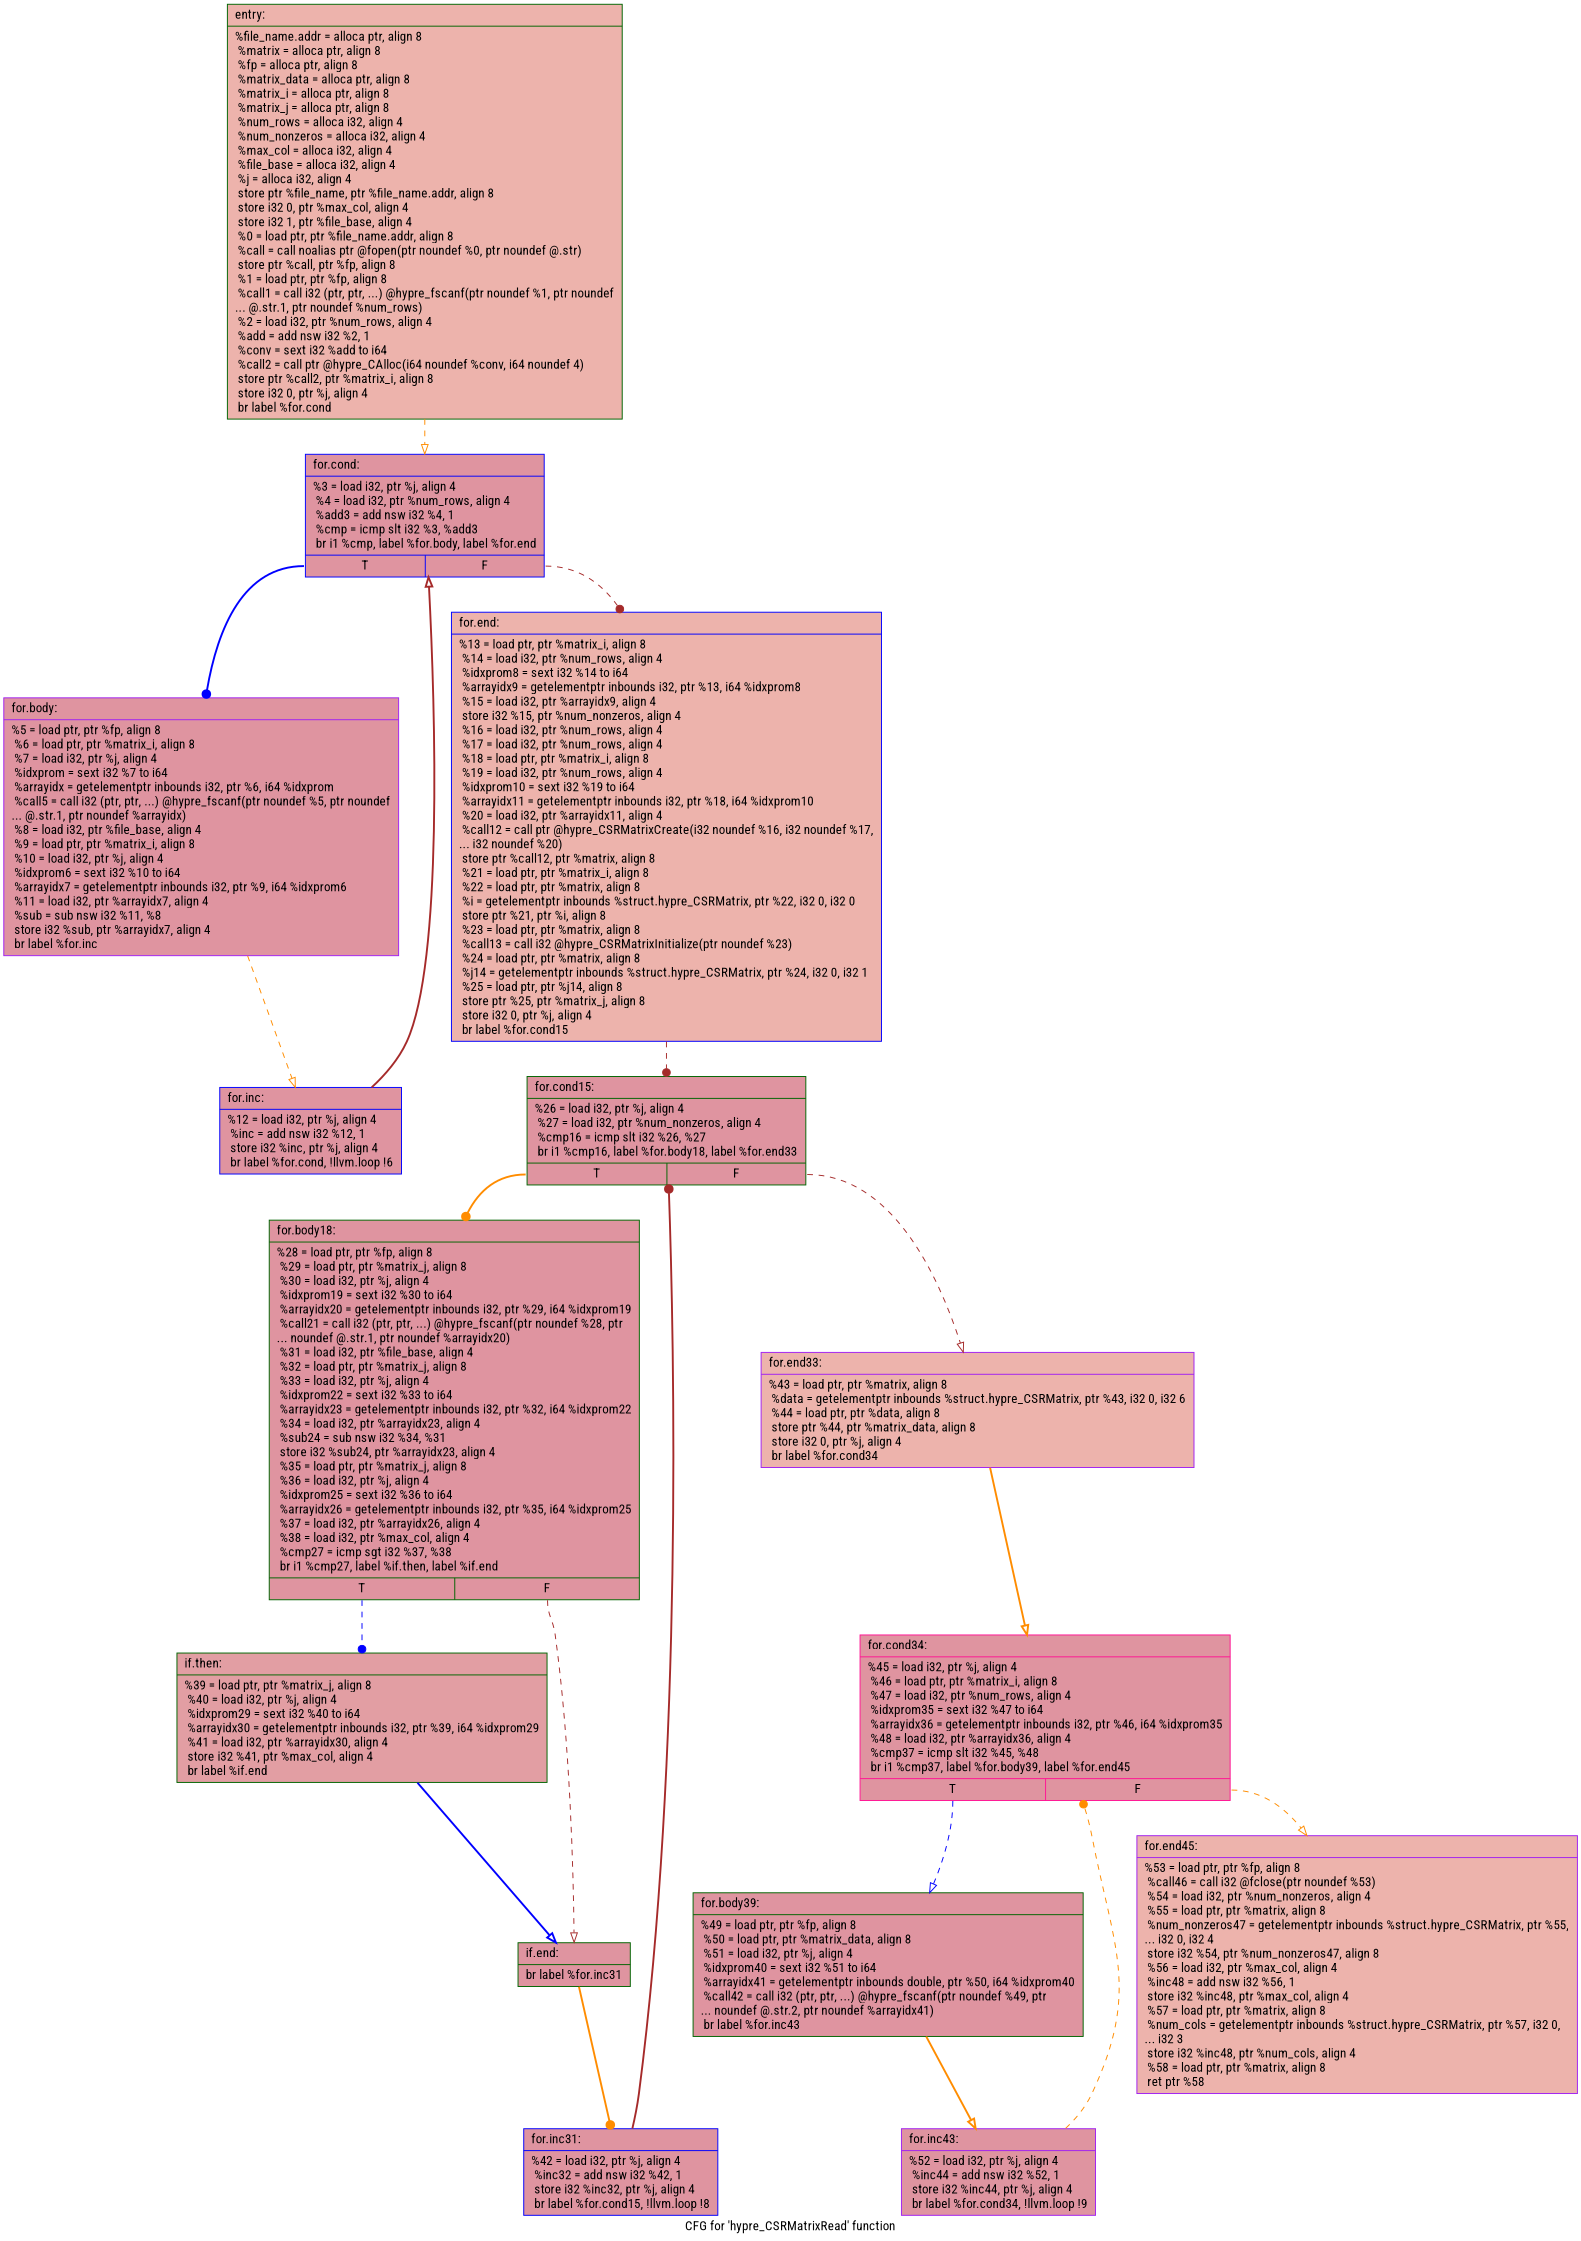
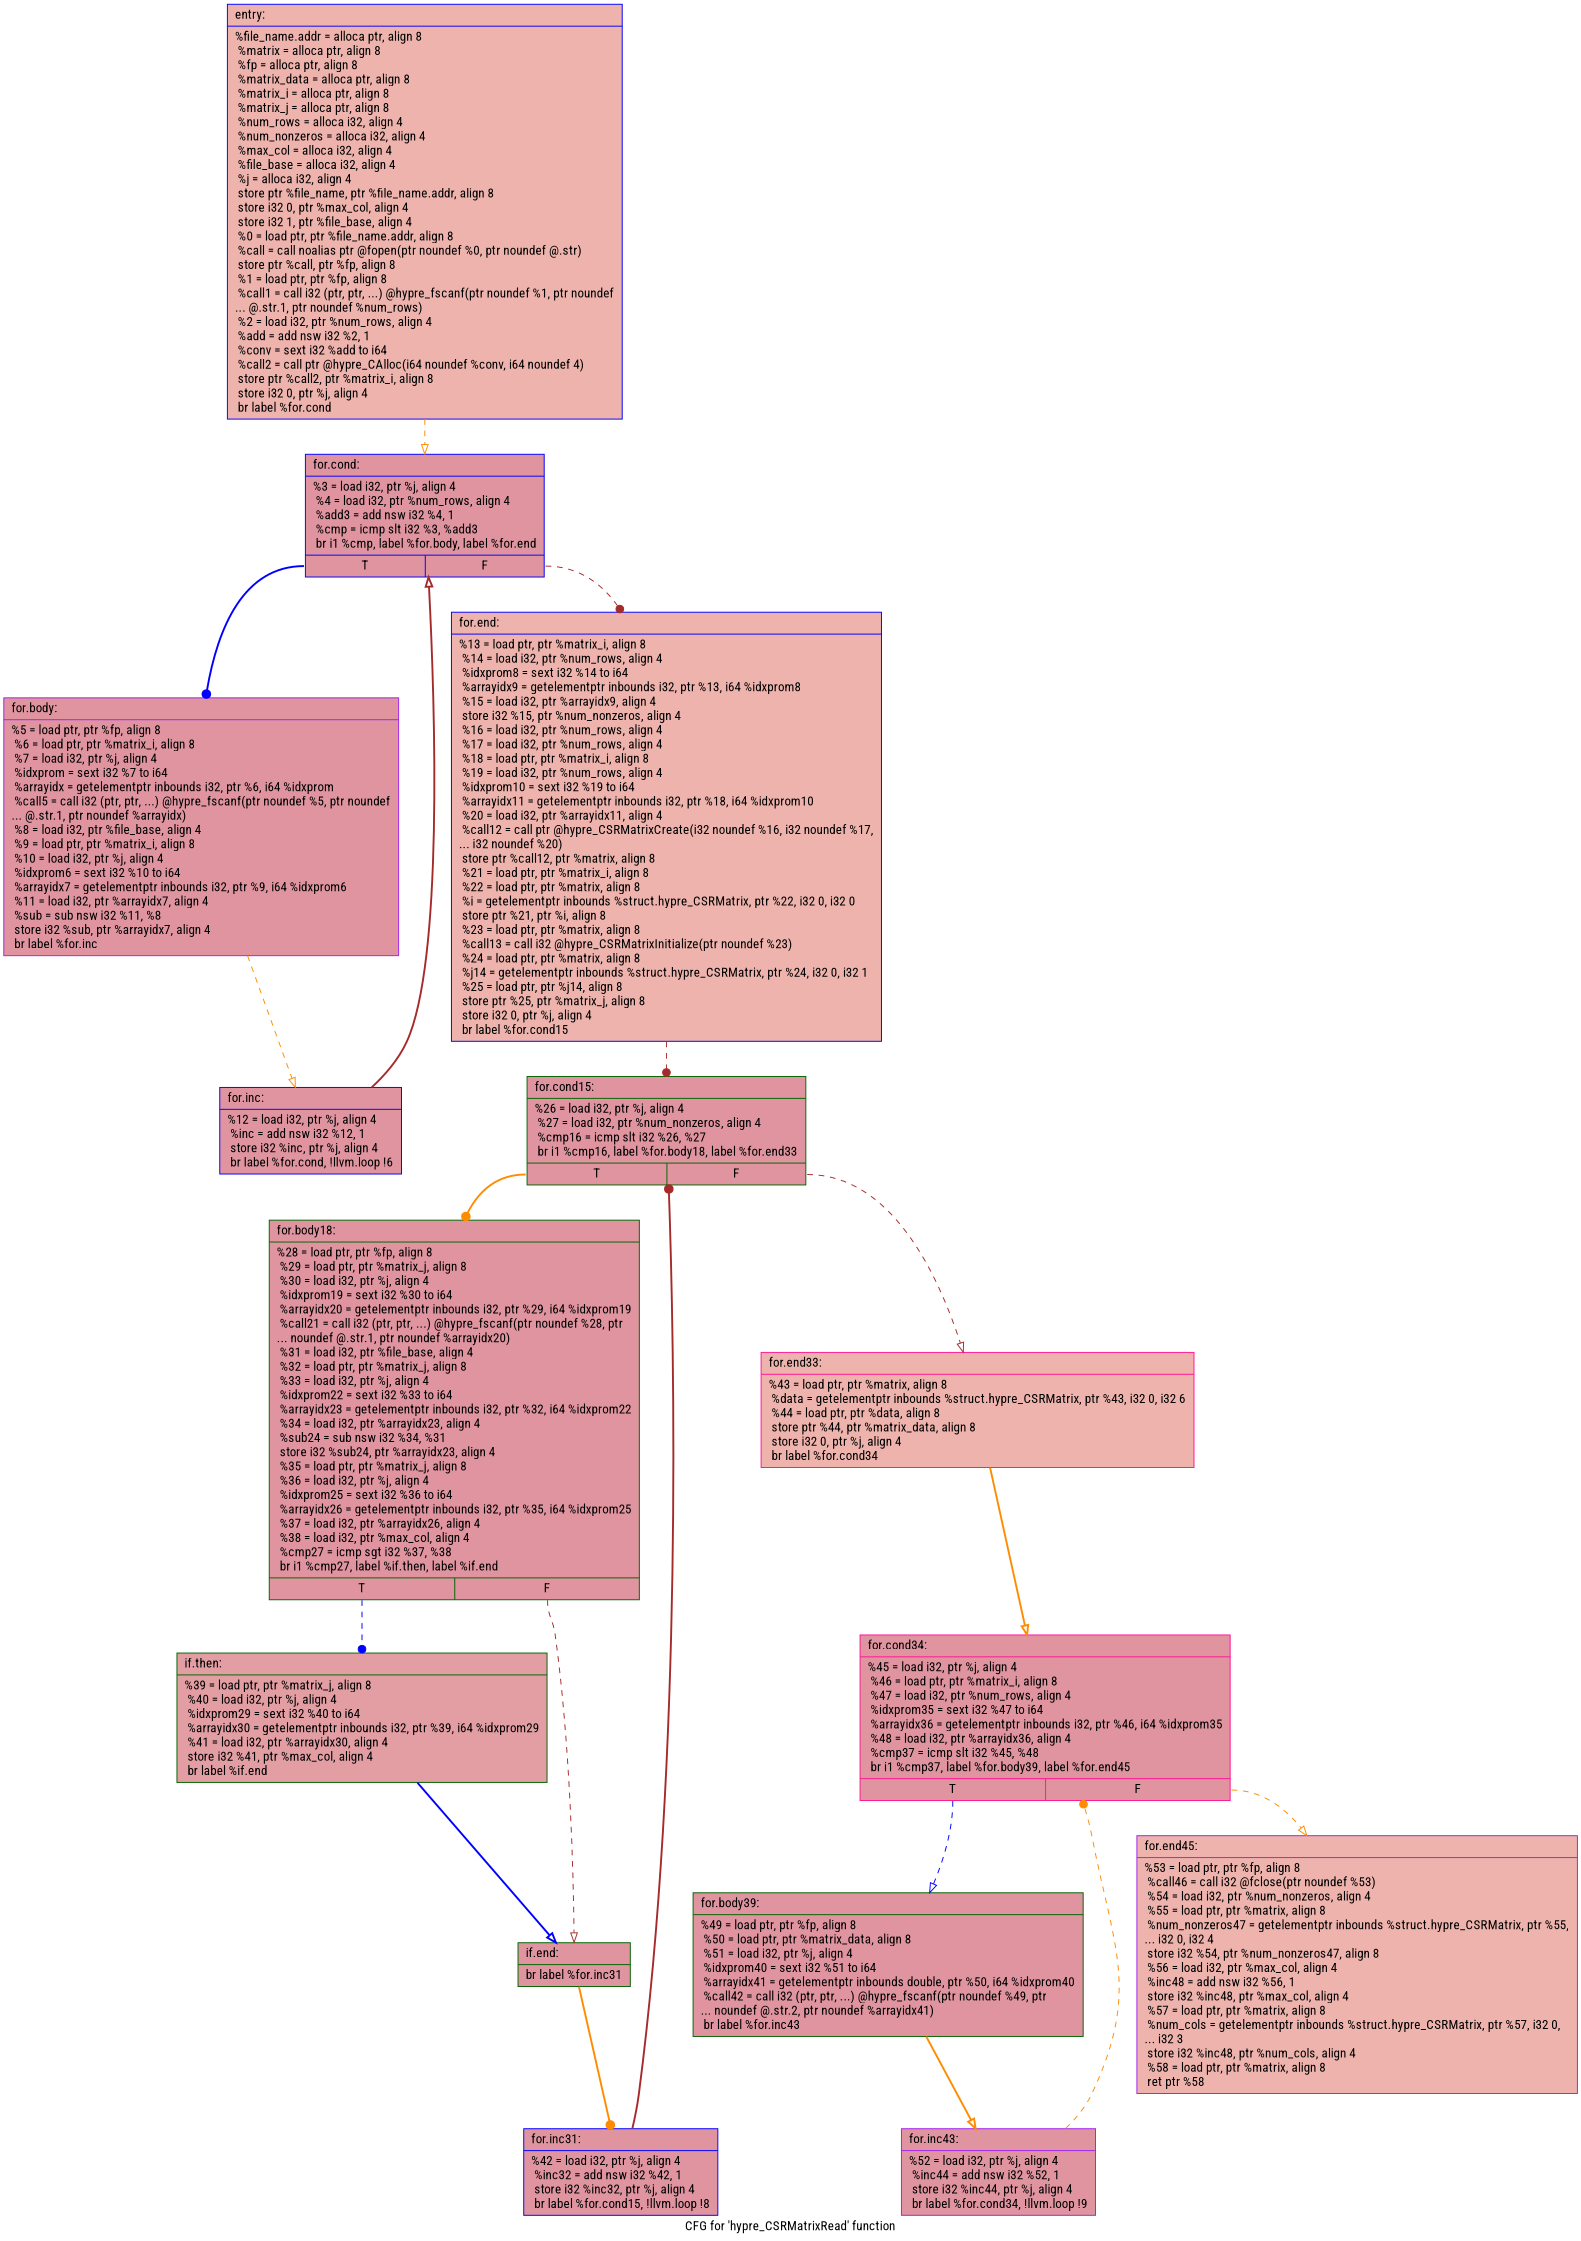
  digraph {
    fontname="Roboto Condensed"
    label="CFG for 'hypre_CSRMatrixRead' function"
    node [color=darkgreen fillcolor="#b70d2870" fontname="Roboto Condensed" shape=record style=filled]
    edge [arrowhead=onormal color=darkorange fontname="Roboto Condensed" style=dashed]
-   n1 [fillcolor="#d6524470" label="{entry:\l|  %file_name.addr = alloca ptr, align 8\l  %matrix = alloca ptr, align 8\l  %fp = alloca ptr, align 8\l  %matrix_data = alloca ptr, align 8\l  %matrix_i = alloca ptr, align 8\l  %matrix_j = alloca ptr, align 8\l  %num_rows = alloca i32, align 4\l  %num_nonzeros = alloca i32, align 4\l  %max_col = alloca i32, align 4\l  %file_base = alloca i32, align 4\l  %j = alloca i32, align 4\l  store ptr %file_name, ptr %file_name.addr, align 8\l  store i32 0, ptr %max_col, align 4\l  store i32 1, ptr %file_base, align 4\l  %0 = load ptr, ptr %file_name.addr, align 8\l  %call = call noalias ptr @fopen(ptr noundef %0, ptr noundef @.str)\l  store ptr %call, ptr %fp, align 8\l  %1 = load ptr, ptr %fp, align 8\l  %call1 = call i32 (ptr, ptr, ...) @hypre_fscanf(ptr noundef %1, ptr noundef\l... @.str.1, ptr noundef %num_rows)\l  %2 = load i32, ptr %num_rows, align 4\l  %add = add nsw i32 %2, 1\l  %conv = sext i32 %add to i64\l  %call2 = call ptr @hypre_CAlloc(i64 noundef %conv, i64 noundef 4)\l  store ptr %call2, ptr %matrix_i, align 8\l  store i32 0, ptr %j, align 4\l  br label %for.cond\l}"]
+   n1 [color=blue fillcolor="#d6524470" label="{entry:\l|  %file_name.addr = alloca ptr, align 8\l  %matrix = alloca ptr, align 8\l  %fp = alloca ptr, align 8\l  %matrix_data = alloca ptr, align 8\l  %matrix_i = alloca ptr, align 8\l  %matrix_j = alloca ptr, align 8\l  %num_rows = alloca i32, align 4\l  %num_nonzeros = alloca i32, align 4\l  %max_col = alloca i32, align 4\l  %file_base = alloca i32, align 4\l  %j = alloca i32, align 4\l  store ptr %file_name, ptr %file_name.addr, align 8\l  store i32 0, ptr %max_col, align 4\l  store i32 1, ptr %file_base, align 4\l  %0 = load ptr, ptr %file_name.addr, align 8\l  %call = call noalias ptr @fopen(ptr noundef %0, ptr noundef @.str)\l  store ptr %call, ptr %fp, align 8\l  %1 = load ptr, ptr %fp, align 8\l  %call1 = call i32 (ptr, ptr, ...) @hypre_fscanf(ptr noundef %1, ptr noundef\l... @.str.1, ptr noundef %num_rows)\l  %2 = load i32, ptr %num_rows, align 4\l  %add = add nsw i32 %2, 1\l  %conv = sext i32 %add to i64\l  %call2 = call ptr @hypre_CAlloc(i64 noundef %conv, i64 noundef 4)\l  store ptr %call2, ptr %matrix_i, align 8\l  store i32 0, ptr %j, align 4\l  br label %for.cond\l}"]
    n2 [color=blue label="{for.cond:\l|  %3 = load i32, ptr %j, align 4\l  %4 = load i32, ptr %num_rows, align 4\l  %add3 = add nsw i32 %4, 1\l  %cmp = icmp slt i32 %3, %add3\l  br i1 %cmp, label %for.body, label %for.end\l|{<s0>T|<s1>F}}"]
    n3 [color=purple label="{for.body:\l|  %5 = load ptr, ptr %fp, align 8\l  %6 = load ptr, ptr %matrix_i, align 8\l  %7 = load i32, ptr %j, align 4\l  %idxprom = sext i32 %7 to i64\l  %arrayidx = getelementptr inbounds i32, ptr %6, i64 %idxprom\l  %call5 = call i32 (ptr, ptr, ...) @hypre_fscanf(ptr noundef %5, ptr noundef\l... @.str.1, ptr noundef %arrayidx)\l  %8 = load i32, ptr %file_base, align 4\l  %9 = load ptr, ptr %matrix_i, align 8\l  %10 = load i32, ptr %j, align 4\l  %idxprom6 = sext i32 %10 to i64\l  %arrayidx7 = getelementptr inbounds i32, ptr %9, i64 %idxprom6\l  %11 = load i32, ptr %arrayidx7, align 4\l  %sub = sub nsw i32 %11, %8\l  store i32 %sub, ptr %arrayidx7, align 4\l  br label %for.inc\l}"]
    n4 [color=blue fillcolor="#d6524470" label="{for.end:\l|  %13 = load ptr, ptr %matrix_i, align 8\l  %14 = load i32, ptr %num_rows, align 4\l  %idxprom8 = sext i32 %14 to i64\l  %arrayidx9 = getelementptr inbounds i32, ptr %13, i64 %idxprom8\l  %15 = load i32, ptr %arrayidx9, align 4\l  store i32 %15, ptr %num_nonzeros, align 4\l  %16 = load i32, ptr %num_rows, align 4\l  %17 = load i32, ptr %num_rows, align 4\l  %18 = load ptr, ptr %matrix_i, align 8\l  %19 = load i32, ptr %num_rows, align 4\l  %idxprom10 = sext i32 %19 to i64\l  %arrayidx11 = getelementptr inbounds i32, ptr %18, i64 %idxprom10\l  %20 = load i32, ptr %arrayidx11, align 4\l  %call12 = call ptr @hypre_CSRMatrixCreate(i32 noundef %16, i32 noundef %17,\l... i32 noundef %20)\l  store ptr %call12, ptr %matrix, align 8\l  %21 = load ptr, ptr %matrix_i, align 8\l  %22 = load ptr, ptr %matrix, align 8\l  %i = getelementptr inbounds %struct.hypre_CSRMatrix, ptr %22, i32 0, i32 0\l  store ptr %21, ptr %i, align 8\l  %23 = load ptr, ptr %matrix, align 8\l  %call13 = call i32 @hypre_CSRMatrixInitialize(ptr noundef %23)\l  %24 = load ptr, ptr %matrix, align 8\l  %j14 = getelementptr inbounds %struct.hypre_CSRMatrix, ptr %24, i32 0, i32 1\l  %25 = load ptr, ptr %j14, align 8\l  store ptr %25, ptr %matrix_j, align 8\l  store i32 0, ptr %j, align 4\l  br label %for.cond15\l}"]
    n5 [color=blue label="{for.inc:\l|  %12 = load i32, ptr %j, align 4\l  %inc = add nsw i32 %12, 1\l  store i32 %inc, ptr %j, align 4\l  br label %for.cond, !llvm.loop !6\l}"]
    n6 [label="{for.cond15:\l|  %26 = load i32, ptr %j, align 4\l  %27 = load i32, ptr %num_nonzeros, align 4\l  %cmp16 = icmp slt i32 %26, %27\l  br i1 %cmp16, label %for.body18, label %for.end33\l|{<s0>T|<s1>F}}"]
    n7 [label="{for.body18:\l|  %28 = load ptr, ptr %fp, align 8\l  %29 = load ptr, ptr %matrix_j, align 8\l  %30 = load i32, ptr %j, align 4\l  %idxprom19 = sext i32 %30 to i64\l  %arrayidx20 = getelementptr inbounds i32, ptr %29, i64 %idxprom19\l  %call21 = call i32 (ptr, ptr, ...) @hypre_fscanf(ptr noundef %28, ptr\l... noundef @.str.1, ptr noundef %arrayidx20)\l  %31 = load i32, ptr %file_base, align 4\l  %32 = load ptr, ptr %matrix_j, align 8\l  %33 = load i32, ptr %j, align 4\l  %idxprom22 = sext i32 %33 to i64\l  %arrayidx23 = getelementptr inbounds i32, ptr %32, i64 %idxprom22\l  %34 = load i32, ptr %arrayidx23, align 4\l  %sub24 = sub nsw i32 %34, %31\l  store i32 %sub24, ptr %arrayidx23, align 4\l  %35 = load ptr, ptr %matrix_j, align 8\l  %36 = load i32, ptr %j, align 4\l  %idxprom25 = sext i32 %36 to i64\l  %arrayidx26 = getelementptr inbounds i32, ptr %35, i64 %idxprom25\l  %37 = load i32, ptr %arrayidx26, align 4\l  %38 = load i32, ptr %max_col, align 4\l  %cmp27 = icmp sgt i32 %37, %38\l  br i1 %cmp27, label %if.then, label %if.end\l|{<s0>T|<s1>F}}"]
-   n8 [color=purple fillcolor="#d6524470" label="{for.end33:\l|  %43 = load ptr, ptr %matrix, align 8\l  %data = getelementptr inbounds %struct.hypre_CSRMatrix, ptr %43, i32 0, i32 6\l  %44 = load ptr, ptr %data, align 8\l  store ptr %44, ptr %matrix_data, align 8\l  store i32 0, ptr %j, align 4\l  br label %for.cond34\l}"]
+   n8 [color=deeppink fillcolor="#d6524470" label="{for.end33:\l|  %43 = load ptr, ptr %matrix, align 8\l  %data = getelementptr inbounds %struct.hypre_CSRMatrix, ptr %43, i32 0, i32 6\l  %44 = load ptr, ptr %data, align 8\l  store ptr %44, ptr %matrix_data, align 8\l  store i32 0, ptr %j, align 4\l  br label %for.cond34\l}"]
    n9 [fillcolor="#be242e70" label="{if.then:\l|  %39 = load ptr, ptr %matrix_j, align 8\l  %40 = load i32, ptr %j, align 4\l  %idxprom29 = sext i32 %40 to i64\l  %arrayidx30 = getelementptr inbounds i32, ptr %39, i64 %idxprom29\l  %41 = load i32, ptr %arrayidx30, align 4\l  store i32 %41, ptr %max_col, align 4\l  br label %if.end\l}"]
    n10 [label="{if.end:\l|  br label %for.inc31\l}"]
    n11 [color=deeppink label="{for.cond34:\l|  %45 = load i32, ptr %j, align 4\l  %46 = load ptr, ptr %matrix_i, align 8\l  %47 = load i32, ptr %num_rows, align 4\l  %idxprom35 = sext i32 %47 to i64\l  %arrayidx36 = getelementptr inbounds i32, ptr %46, i64 %idxprom35\l  %48 = load i32, ptr %arrayidx36, align 4\l  %cmp37 = icmp slt i32 %45, %48\l  br i1 %cmp37, label %for.body39, label %for.end45\l|{<s0>T|<s1>F}}"]
    n12 [color=blue label="{for.inc31:\l|  %42 = load i32, ptr %j, align 4\l  %inc32 = add nsw i32 %42, 1\l  store i32 %inc32, ptr %j, align 4\l  br label %for.cond15, !llvm.loop !8\l}"]
    n13 [label="{for.body39:\l|  %49 = load ptr, ptr %fp, align 8\l  %50 = load ptr, ptr %matrix_data, align 8\l  %51 = load i32, ptr %j, align 4\l  %idxprom40 = sext i32 %51 to i64\l  %arrayidx41 = getelementptr inbounds double, ptr %50, i64 %idxprom40\l  %call42 = call i32 (ptr, ptr, ...) @hypre_fscanf(ptr noundef %49, ptr\l... noundef @.str.2, ptr noundef %arrayidx41)\l  br label %for.inc43\l}"]
    n14 [color=purple fillcolor="#d6524470" label="{for.end45:\l|  %53 = load ptr, ptr %fp, align 8\l  %call46 = call i32 @fclose(ptr noundef %53)\l  %54 = load i32, ptr %num_nonzeros, align 4\l  %55 = load ptr, ptr %matrix, align 8\l  %num_nonzeros47 = getelementptr inbounds %struct.hypre_CSRMatrix, ptr %55,\l... i32 0, i32 4\l  store i32 %54, ptr %num_nonzeros47, align 8\l  %56 = load i32, ptr %max_col, align 4\l  %inc48 = add nsw i32 %56, 1\l  store i32 %inc48, ptr %max_col, align 4\l  %57 = load ptr, ptr %matrix, align 8\l  %num_cols = getelementptr inbounds %struct.hypre_CSRMatrix, ptr %57, i32 0,\l... i32 3\l  store i32 %inc48, ptr %num_cols, align 4\l  %58 = load ptr, ptr %matrix, align 8\l  ret ptr %58\l}"]
    n15 [color=purple label="{for.inc43:\l|  %52 = load i32, ptr %j, align 4\l  %inc44 = add nsw i32 %52, 1\l  store i32 %inc44, ptr %j, align 4\l  br label %for.cond34, !llvm.loop !9\l}"]
    n1 -> n2
    n2 -> n3 [arrowhead=dot color=blue style=bold tailport=s0]
    n2 -> n4 [arrowhead=dot color=brown tailport=s1]
    n3 -> n5
    n4 -> n6 [arrowhead=dot color=brown]
    n5 -> n2 [color=brown style=bold]
    n6 -> n7 [arrowhead=dot style=bold tailport=s0]
    n6 -> n8 [color=brown tailport=s1]
    n7 -> n9 [arrowhead=dot color=blue tailport=s0]
    n7 -> n10 [color=brown tailport=s1]
    n8 -> n11 [style=bold]
    n9 -> n10 [color=blue style=bold]
    n10 -> n12 [arrowhead=dot style=bold]
    n11 -> n13 [color=blue tailport=s0]
    n11 -> n14 [tailport=s1]
    n12 -> n6 [arrowhead=dot color=brown style=bold]
    n13 -> n15 [style=bold]
    n15 -> n11 [arrowhead=dot]
  }
